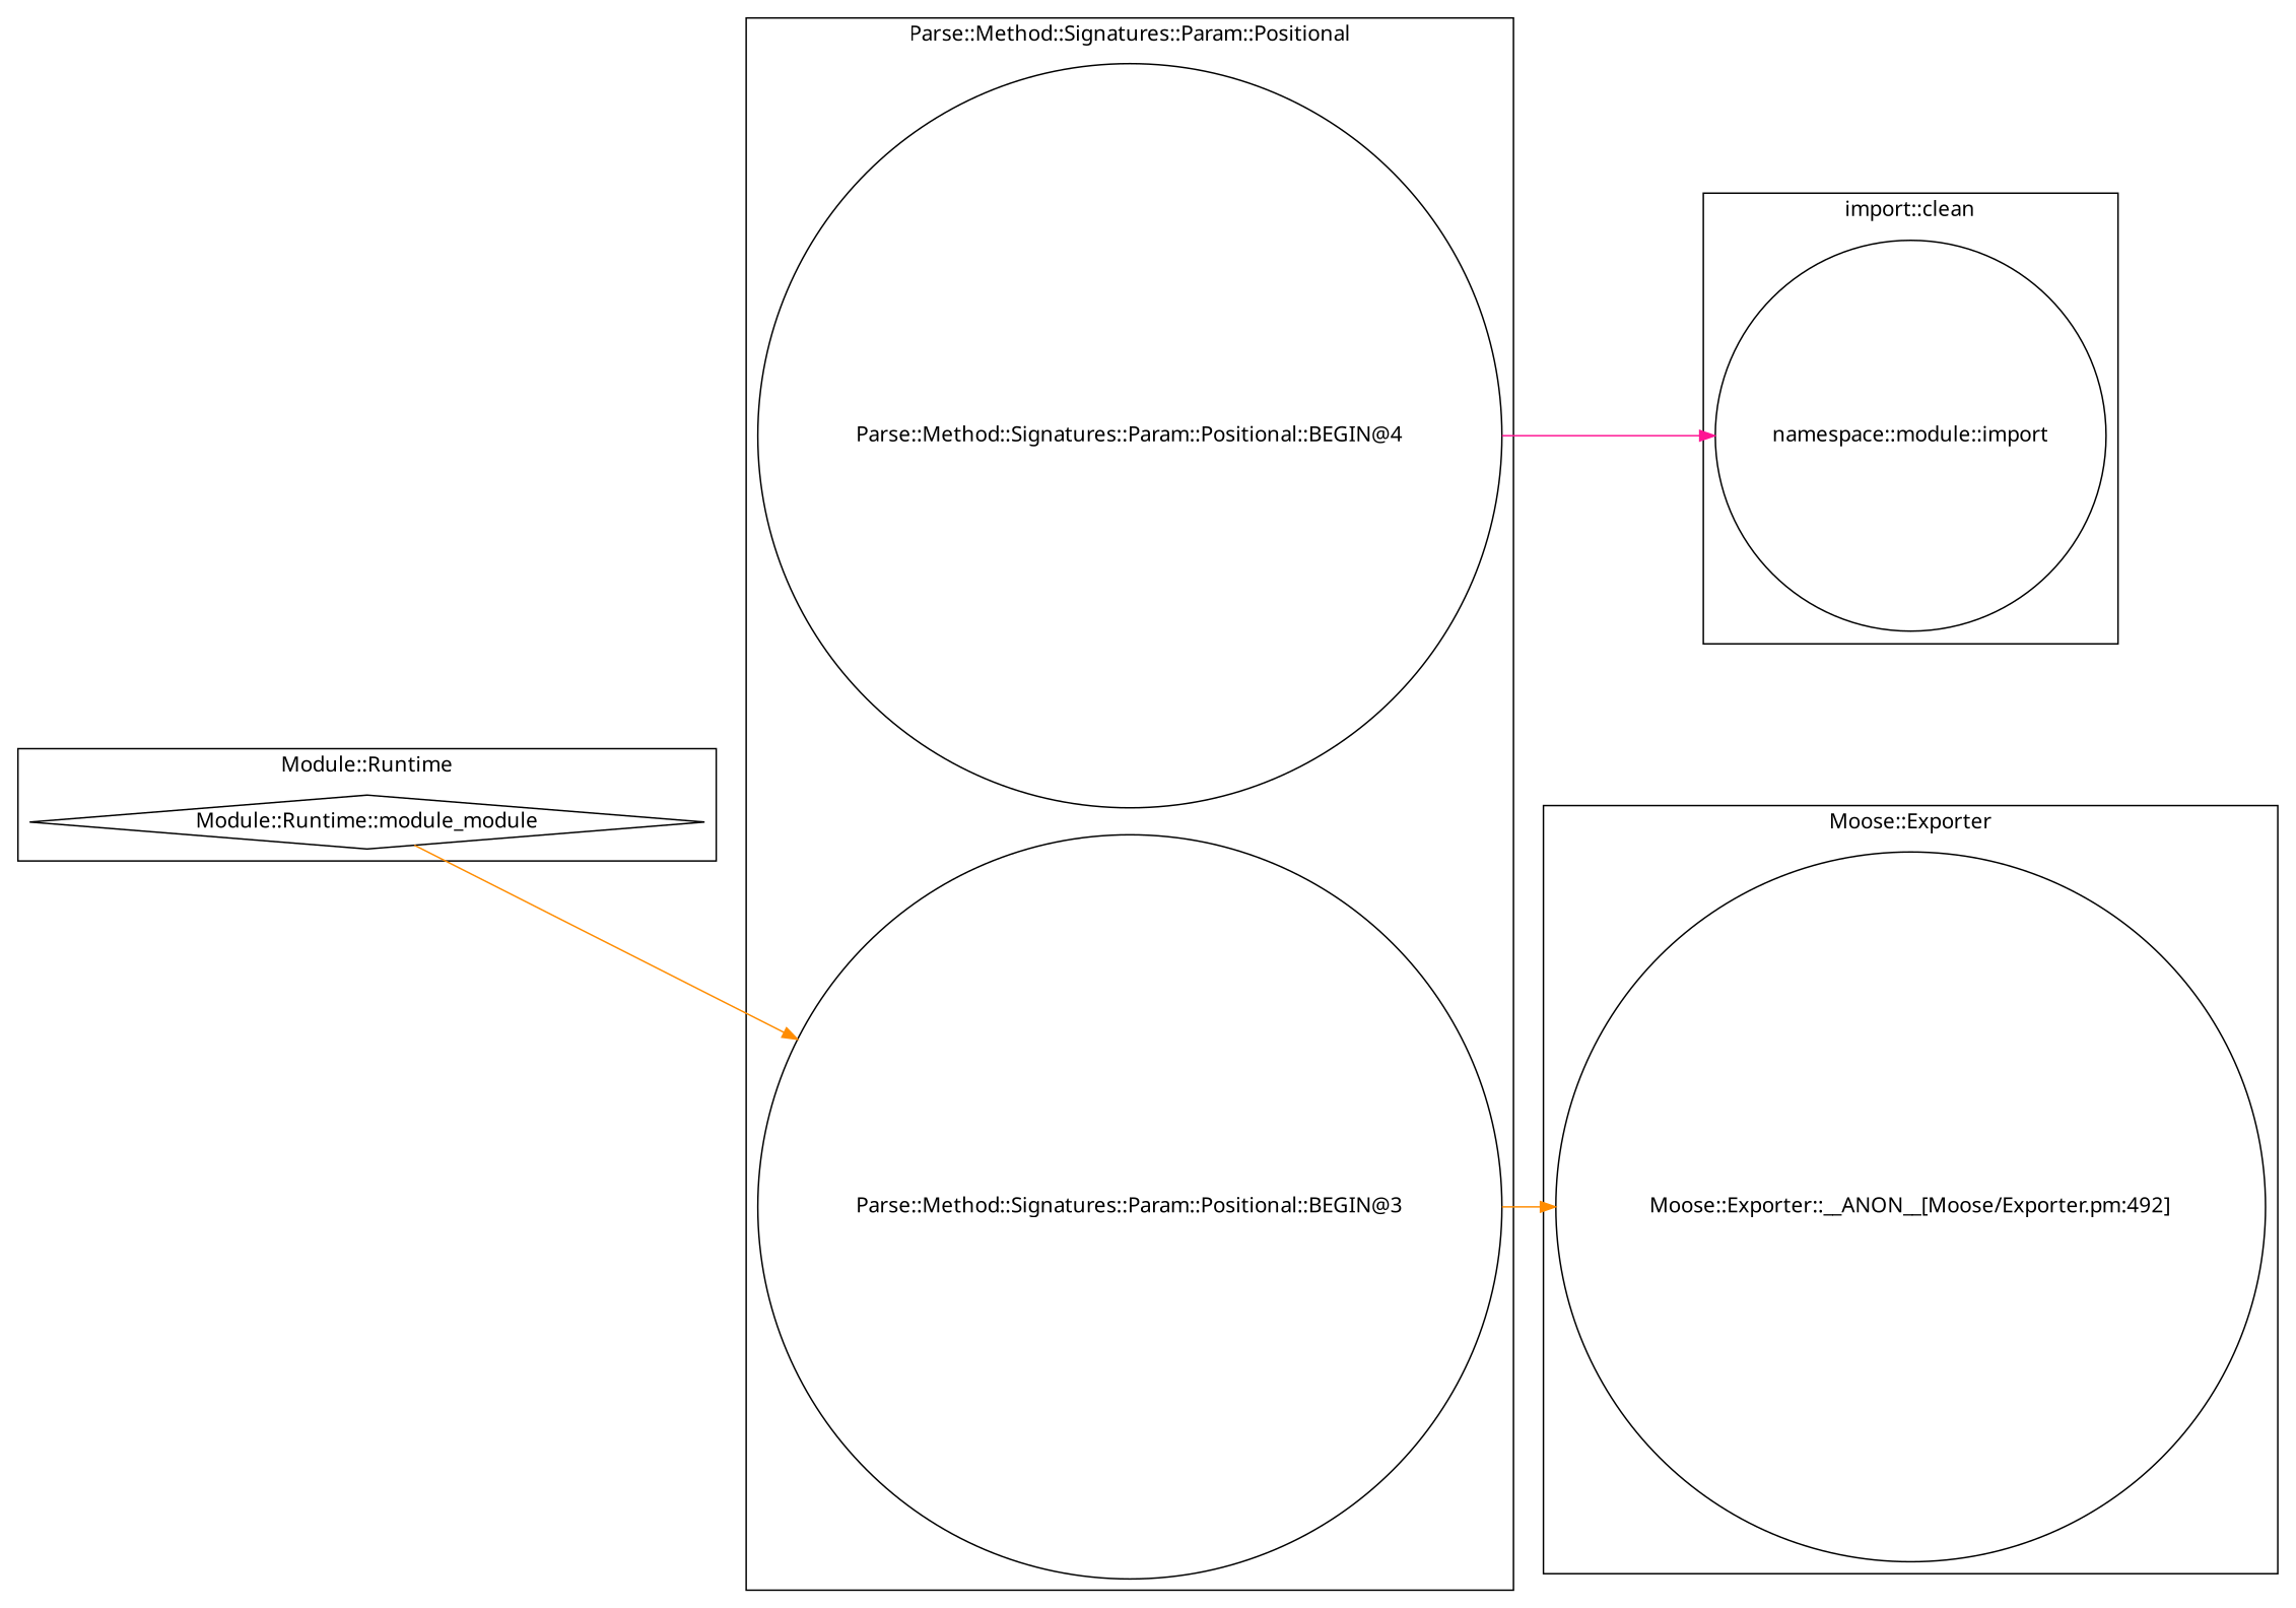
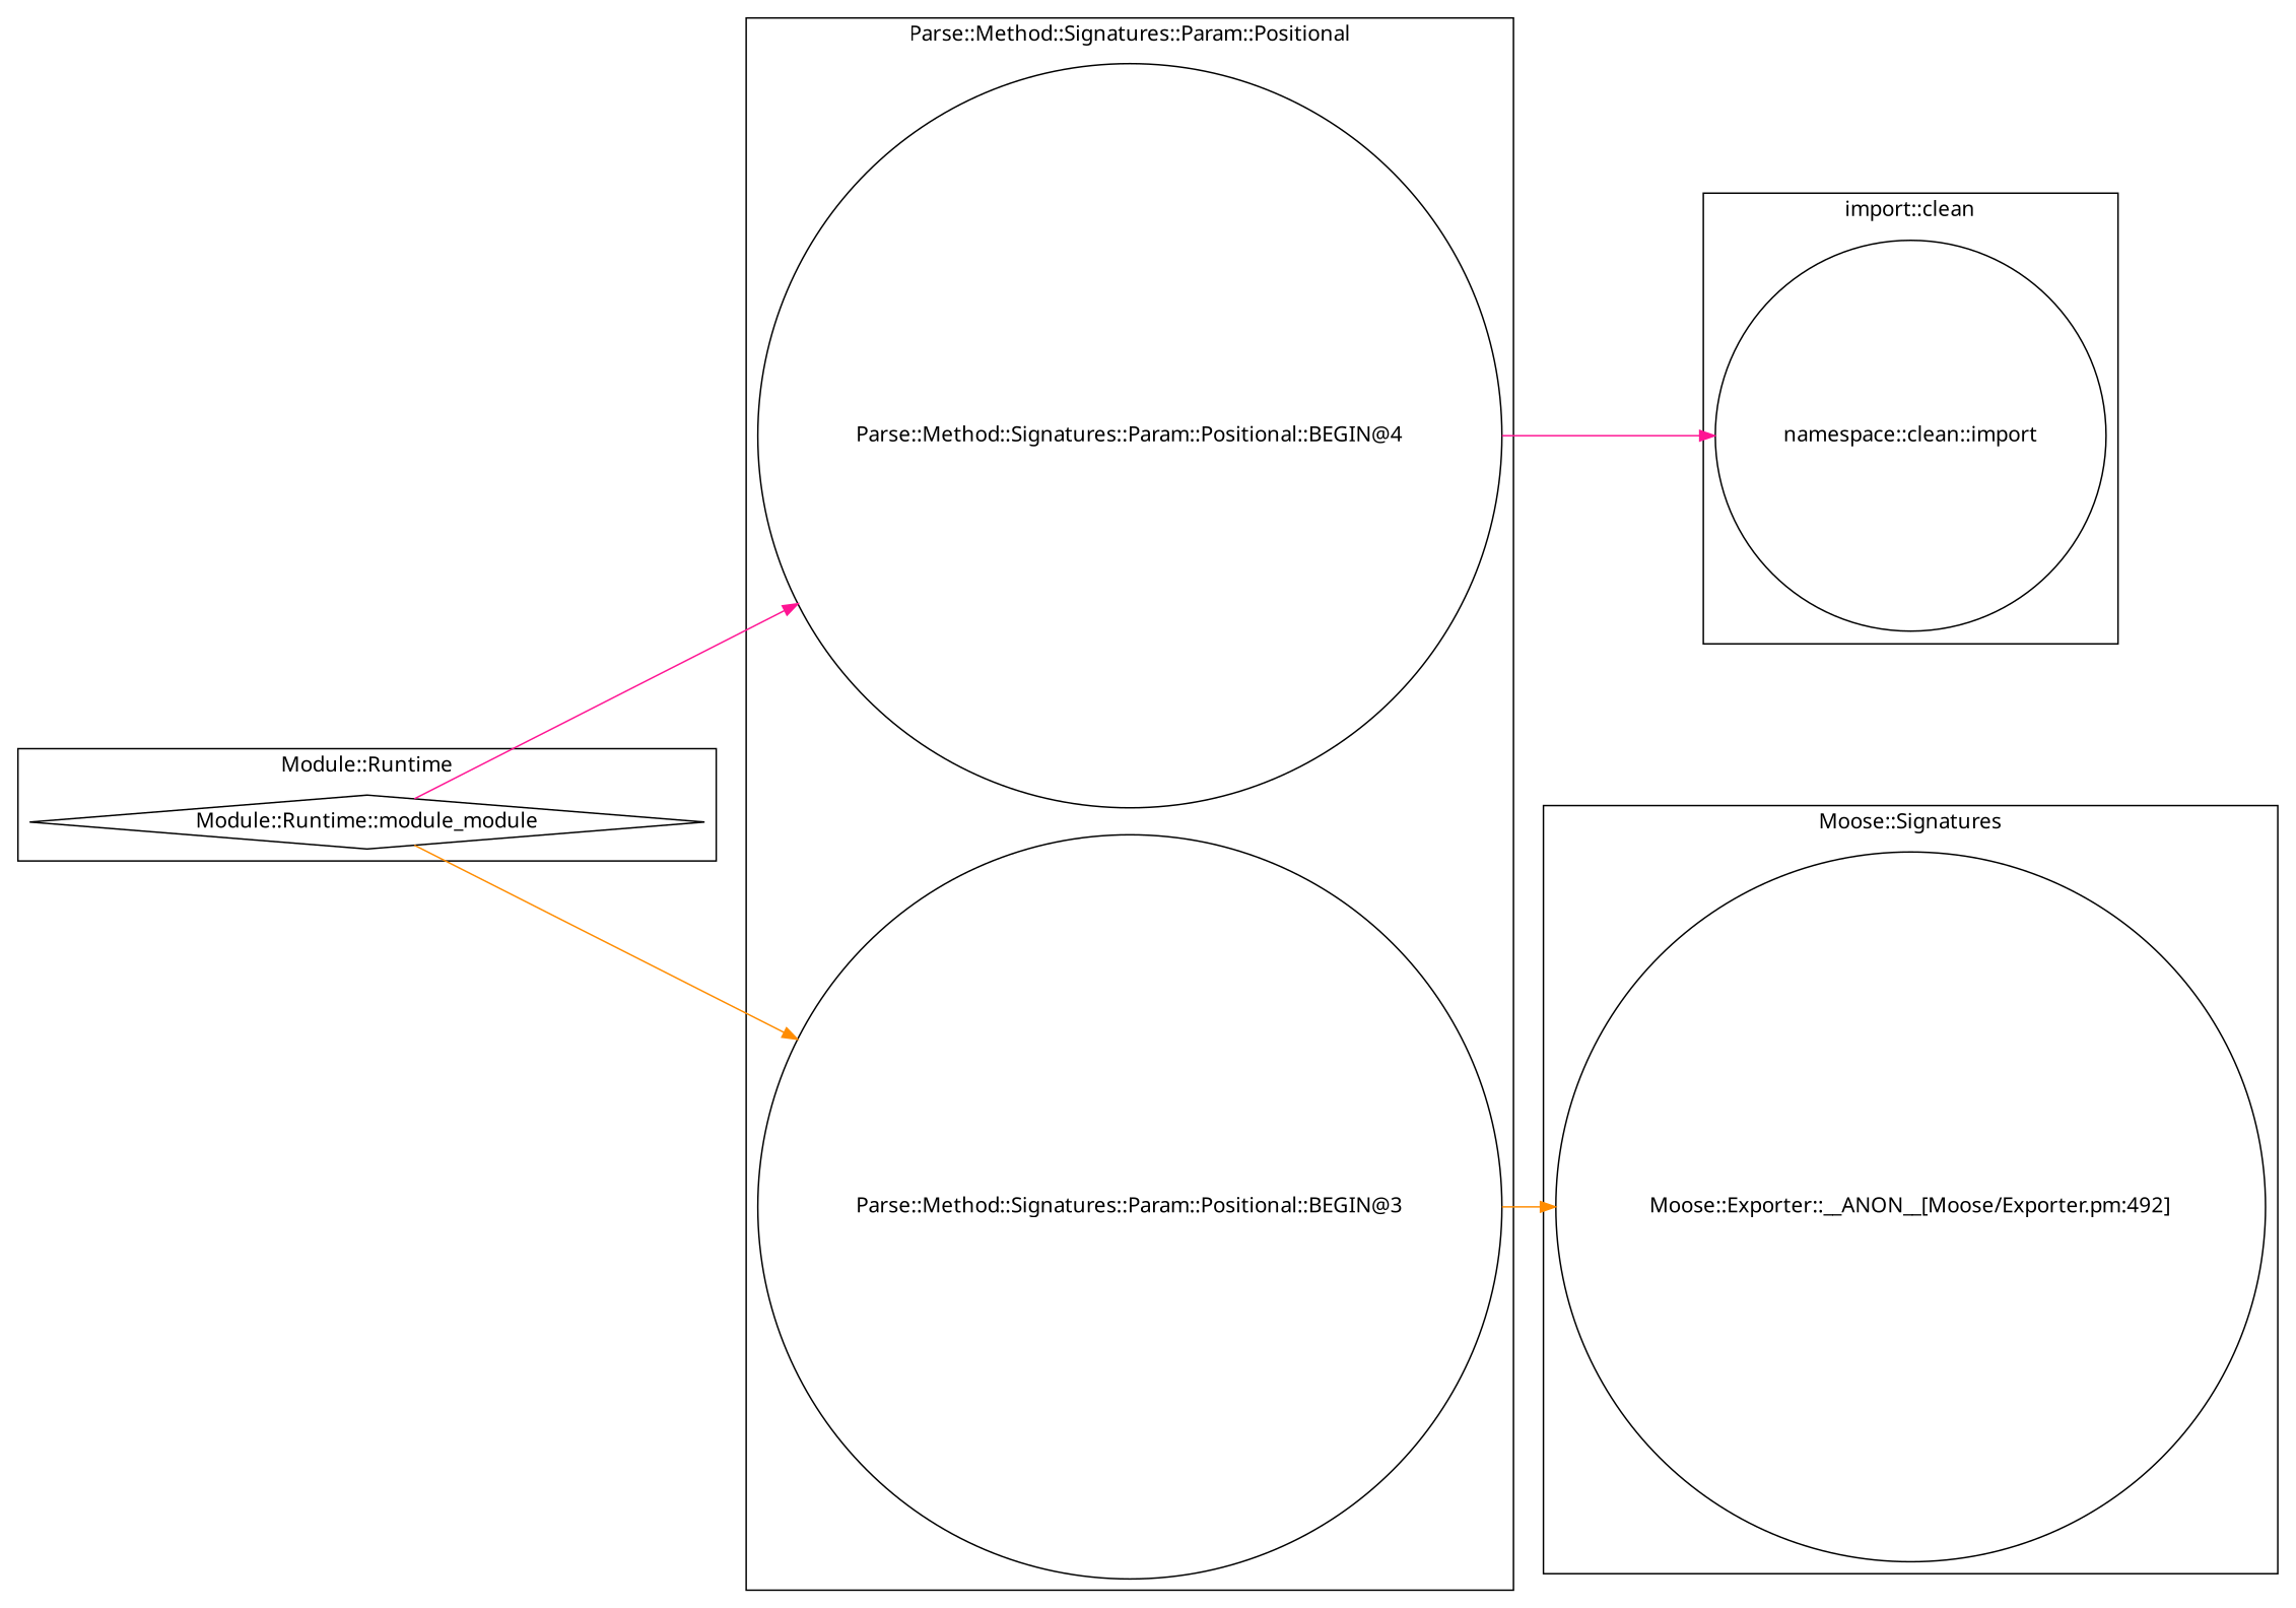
  digraph {
    fontname="Noto Sans"
    rankdir=LR
    node [fontname="Noto Sans" shape=circle]
    edge [color=deeppink fontname="Noto Sans"]
-   "namespace::clean::import" [label="namespace::module::import"]
+   "namespace::clean::import"
    "Parse::Method::Signatures::Param::Positional::BEGIN@4"
    "Parse::Method::Signatures::Param::Positional::BEGIN@3"
    n4 [label="Module::Runtime::module_module" shape=diamond]
    "Moose::Exporter::__ANON__[Moose/Exporter.pm:492]"
    subgraph cluster_1 {
      label="import::clean"
      "namespace::clean::import"
    }
    subgraph cluster_2 {
      label="Parse::Method::Signatures::Param::Positional"
      "Parse::Method::Signatures::Param::Positional::BEGIN@4"
      "Parse::Method::Signatures::Param::Positional::BEGIN@3"
    }
    subgraph cluster_3 {
      label="Module::Runtime"
      n4
    }
    subgraph cluster_4 {
-     label="Moose::Exporter"
+     label="Moose::Signatures"
      "Moose::Exporter::__ANON__[Moose/Exporter.pm:492]"
    }
    "Parse::Method::Signatures::Param::Positional::BEGIN@4" -> "namespace::clean::import"
    "Parse::Method::Signatures::Param::Positional::BEGIN@3" -> "Moose::Exporter::__ANON__[Moose/Exporter.pm:492]" [color=darkorange]
+   n4 -> "Parse::Method::Signatures::Param::Positional::BEGIN@4"
    n4 -> "Parse::Method::Signatures::Param::Positional::BEGIN@3" [color=darkorange]
  }
